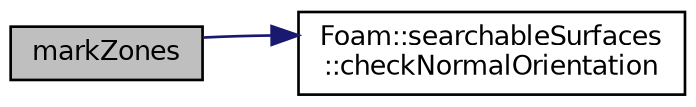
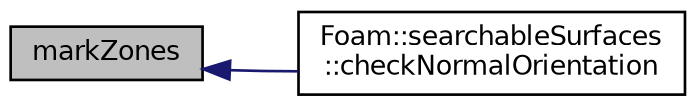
  digraph {
    rankdir=LR
    node [color=black fontname=Helvetica fontsize=10 shape=record]
    n1 [fillcolor=grey75 fontcolor=black height=0.2 label=markZones style=filled width=0.4]
    n2 [height=0.2 label="Foam::searchableSurfaces\l::checkNormalOrientation" width=0.4]
-   n2 -> n1 [color=midnightblue dir=back fontname=Helvetica fontsize=10 labelfontname=Helvetica labelfontsize=10 style=solid]
+   n1 -> n2 [color=midnightblue dir=back fontname=Helvetica fontsize=10 labelfontname=Helvetica labelfontsize=10 style=solid]
  }
